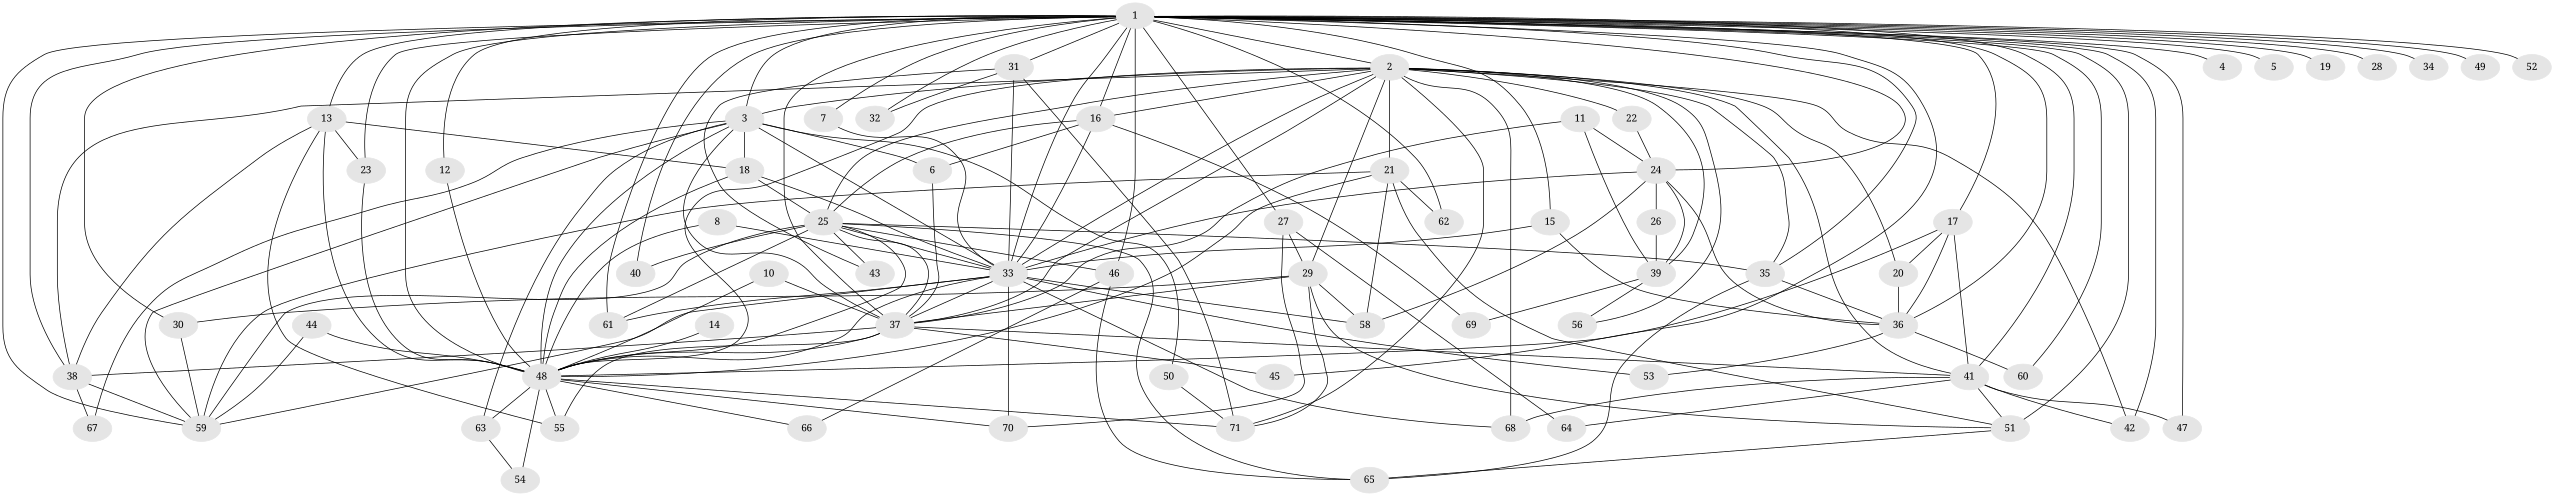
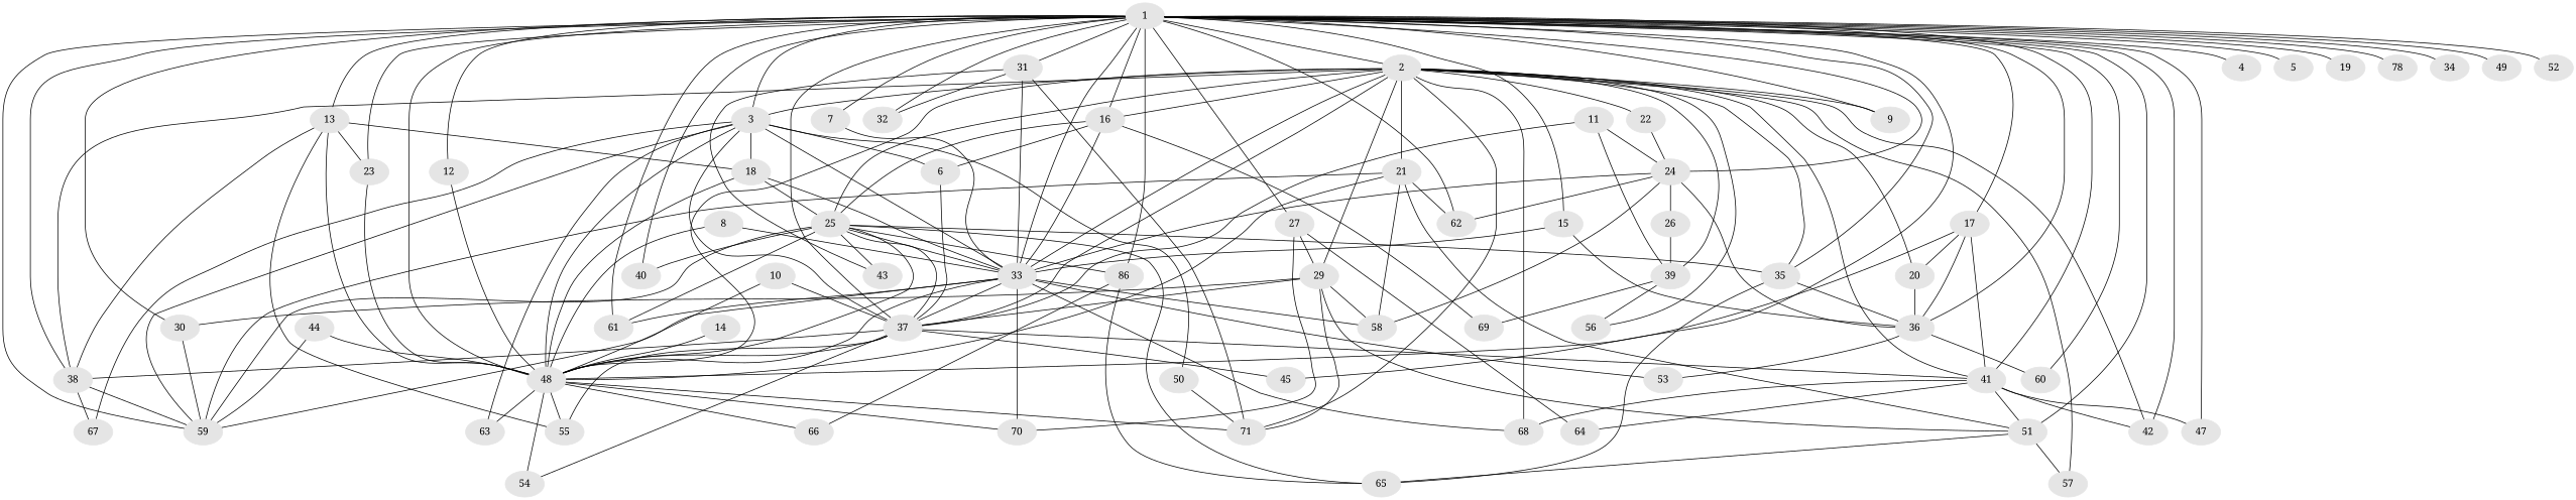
  graph {
    fontname="Noto Serif"
    node [color=gray90 fontname="Noto Serif" style=filled]
    edge [fontname="Noto Serif" weight=1.0]
    1
    2
    3
    4
    5
    7
+   9
    12
    13
    15
    16
    17
    19
    23
    24
    27
-   28
+   28 [label=78]
    30
    31
    32
    33
    34
    35
    36
    37
    38
    40
    41
    42
    45
-   46
+   46 [label=86]
    47
    48
    49
    51
    52
    59
    60
    61
    62
    20
    21
    22
    25
    29
    39
    56
+   57
    68
    71
    6
    18
    50
    63
    67
    55
    69
    58
    26
    64
    70
    43
    53
    65
    54
    66
    8
    10
    11
    14
    44
    1 -- 2 [weight=5.0]
    1 -- 3 [weight=5.0]
    1 -- 4 [weight=2.0]
    1 -- 5 [weight=2.0]
    1 -- 7
+   1 -- 9
    1 -- 12
    1 -- 13
    1 -- 15
    1 -- 16 [weight=2.0]
    1 -- 17
    1 -- 19 [weight=2.0]
    1 -- 23 [weight=2.0]
    1 -- 24
    1 -- 27 [weight=2.0]
    1 -- 28 [weight=2.0]
    1 -- 30 [weight=2.0]
    1 -- 31 [weight=2.0]
    1 -- 32 [weight=2.0]
    1 -- 33 [weight=4.0]
    1 -- 34 [weight=3.0]
    1 -- 35
    1 -- 36
    1 -- 37 [weight=4.0]
    1 -- 38 [weight=2.0]
    1 -- 40
    1 -- 41
    1 -- 42 [weight=2.0]
    1 -- 45 [weight=3.0]
    1 -- 46 [weight=2.0]
    1 -- 47
    1 -- 48 [weight=8.0]
    1 -- 49
    1 -- 51 [weight=3.0]
    1 -- 52 [weight=2.0]
    1 -- 59
    1 -- 60
    1 -- 61
    1 -- 62
    2 -- 3
+   2 -- 9
    2 -- 16
    2 -- 33
    2 -- 35
    2 -- 37
    2 -- 38
    2 -- 41
    2 -- 42
    2 -- 48 [weight=2.0]
    2 -- 20
    2 -- 21 [weight=2.0]
    2 -- 22
    2 -- 25
    2 -- 29
    2 -- 39 [weight=2.0]
    2 -- 56
+   2 -- 57
    2 -- 68 [weight=2.0]
    2 -- 71
    3 -- 33
    3 -- 37
    3 -- 48 [weight=2.0]
    3 -- 59
    3 -- 6
    3 -- 18
    3 -- 50
    3 -- 63
    3 -- 67
    7 -- 33
    12 -- 48
    13 -- 23
    13 -- 38
    13 -- 48
    13 -- 18
    13 -- 55 [weight=2.0]
    15 -- 33
    15 -- 36
    16 -- 33
    16 -- 25
    16 -- 6
    16 -- 69
    17 -- 36
    17 -- 41
    17 -- 48
    17 -- 20
    23 -- 48
    24 -- 33
    24 -- 36
-   24 -- 39
+   24 -- 62
    24 -- 58
    24 -- 26
    27 -- 29
    27 -- 64
    27 -- 70
    30 -- 59
    31 -- 32
    31 -- 33
    31 -- 71 [weight=2.0]
    31 -- 43
    33 -- 37
    33 -- 48 [weight=2.0]
    33 -- 59
    33 -- 61
    33 -- 68
    33 -- 58
    33 -- 70
    33 -- 53
    35 -- 36
    35 -- 65
    36 -- 60
    36 -- 53
    37 -- 38
    37 -- 41
    37 -- 45
    37 -- 48 [weight=2.0]
    37 -- 55
-   63 -- 54
+   37 -- 54
    38 -- 59
    38 -- 67
    41 -- 42 [weight=2.0]
    41 -- 47
    41 -- 51
    41 -- 68
    41 -- 64
    46 -- 65
    46 -- 66
    48 -- 71
    48 -- 63
    48 -- 55
    48 -- 70
    48 -- 54
    48 -- 66
+   51 -- 57
    51 -- 65
    20 -- 36
    21 -- 48
    21 -- 51
    21 -- 59
    21 -- 62 [weight=2.0]
    21 -- 58
    22 -- 24
    25 -- 33
    25 -- 35
    25 -- 37
    25 -- 40
    25 -- 46 [weight=2.0]
    25 -- 48
    25 -- 59
    25 -- 61
    25 -- 43
    25 -- 65
    29 -- 30
    29 -- 37
    29 -- 51
    29 -- 71
    29 -- 58
    39 -- 56
    39 -- 69
    6 -- 37
    18 -- 33
    18 -- 48
    18 -- 25 [weight=2.0]
    50 -- 71
    26 -- 39
    8 -- 33
    8 -- 48
    10 -- 37
    10 -- 48
    11 -- 24
    11 -- 37
    11 -- 39
    14 -- 48
    44 -- 48
    44 -- 59
  }
